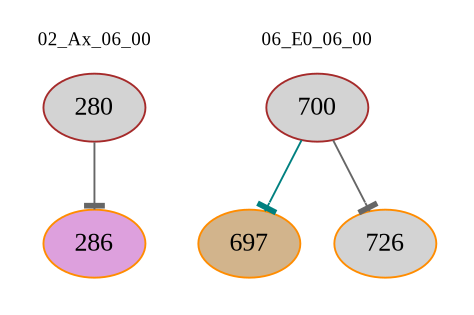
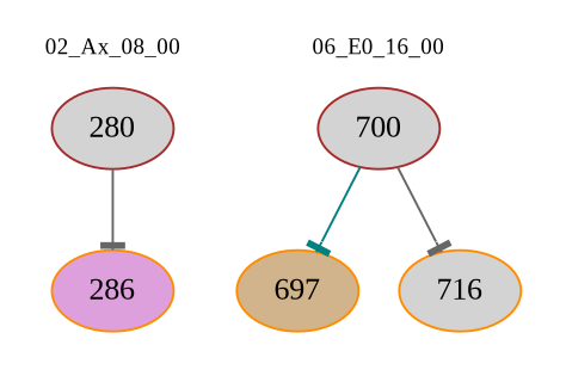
  digraph {
    fontname="Liberation Serif"
    node [color=darkorange fillcolor=lightgrey fontname="Liberation Serif" style=filled]
    edge [arrowhead=tee color=gray40 fontname="Liberation Serif"]
    n1 [color=brown label=280]
    n2 [fillcolor=plum label=286]
    n3 [color=brown label=700]
    n4 [fillcolor=tan label=697]
-   n5 [label=726]
+   n5 [label=716]
    subgraph cluster_1 {
      color=white
      fontsize=10
-     label="02_Ax_06_00"
+     label="02_Ax_08_00"
      n1
      n2
    }
    subgraph cluster_2 {
      color=white
      fontsize=10
-     label="06_E0_06_00"
+     label="06_E0_16_00"
      n3
      n4
      n5
    }
    n1 -> n2
    n3 -> n4 [color=teal]
    n3 -> n5
  }
